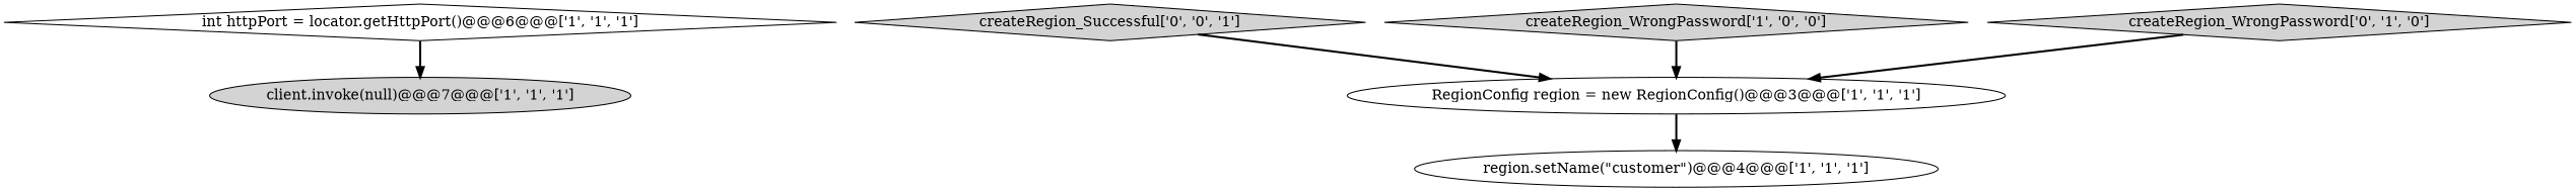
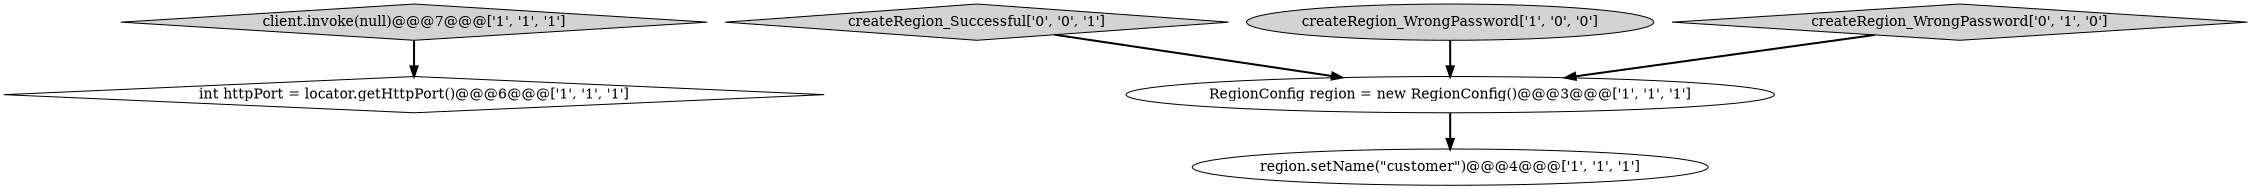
  digraph {
    node [fillcolor=lightgray shape=diamond style=filled]
    edge [style=bold]
    n1 [fillcolor=white label="int httpPort = locator.getHttpPort()@@@6@@@['1', '1', '1']"]
-   n2 [label="client.invoke(null)@@@7@@@['1', '1', '1']" shape=ellipse]
+   n2 [label="client.invoke(null)@@@7@@@['1', '1', '1']"]
    n3 [label="createRegion_Successful['0', '0', '1']"]
    n4 [fillcolor=white label="RegionConfig region = new RegionConfig()@@@3@@@['1', '1', '1']" shape=ellipse]
    n5 [fillcolor=white label="region.setName(\"customer\")@@@4@@@['1', '1', '1']" shape=ellipse]
-   n6 [label="createRegion_WrongPassword['1', '0', '0']"]
+   n6 [label="createRegion_WrongPassword['1', '0', '0']" shape=ellipse]
    n7 [label="createRegion_WrongPassword['0', '1', '0']"]
-   n1 -> n2
+   n2 -> n1
    n3 -> n4
    n4 -> n5
    n6 -> n4
    n7 -> n4
  }
